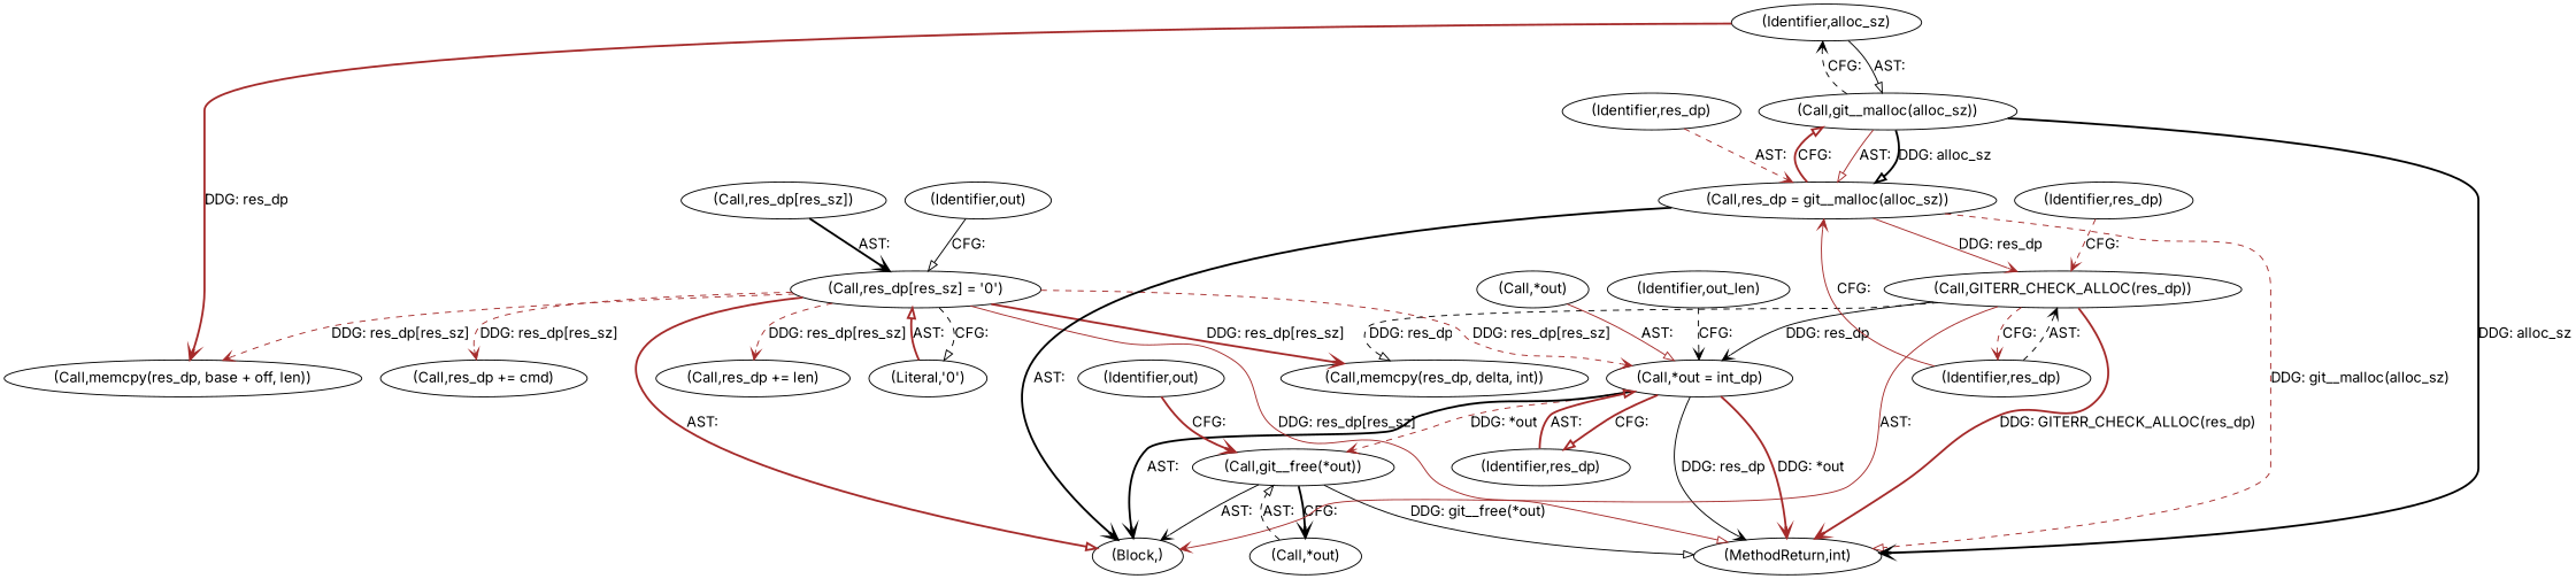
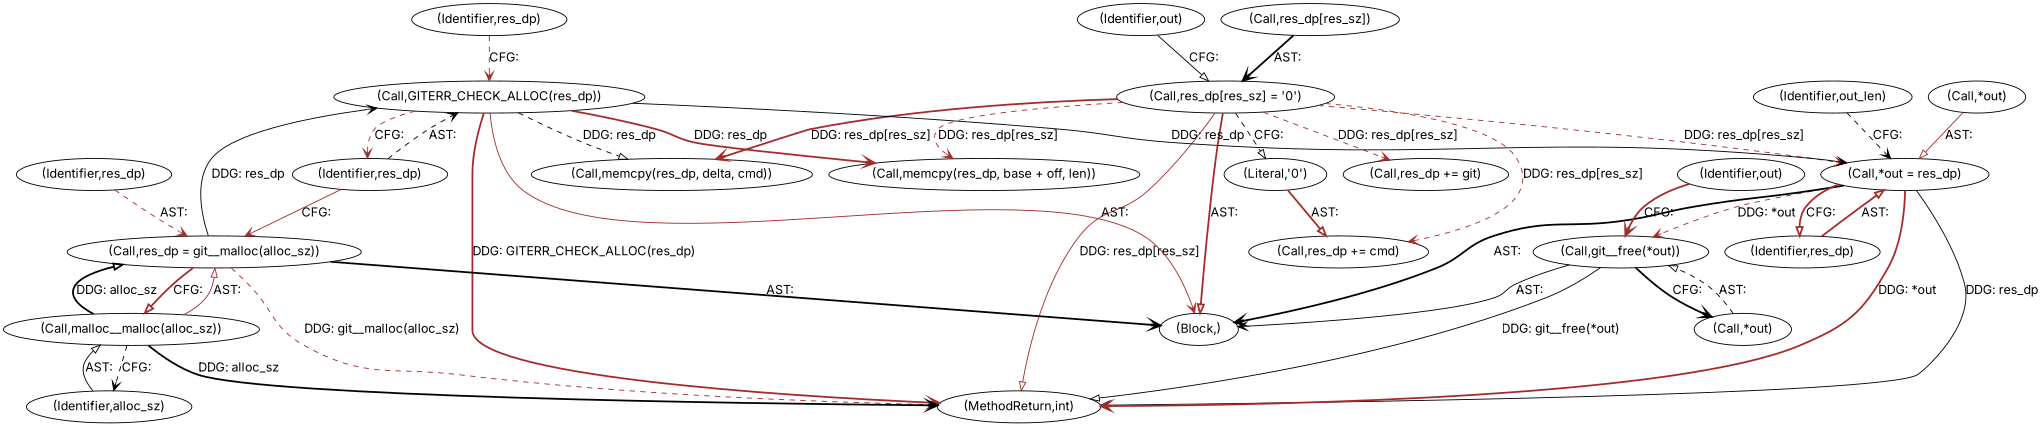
  digraph {
    fontname=Inter
    node [fontname=Inter]
    edge [arrowhead=vee color=brown fontname=Inter style=bold]
    n1 [label="(Call,git__free(*out))"]
    n2 [label="(Call,*out)"]
    n3 [label="(Block,)"]
    n4 [label="(MethodReturn,int)"]
-   n5 [label="(Call,*out = int_dp)"]
+   n5 [label="(Call,*out = res_dp)"]
    n6 [label="(Identifier,res_dp)"]
    n7 [label="(Call,res_dp[res_sz] = '\0')"]
    n8 [label="(Call,res_dp += cmd)"]
-   n9 [label="(Call,res_dp += len)"]
+   n9 [label="(Call,res_dp += git)"]
    n10 [label="(Call,memcpy(res_dp, base + off, len))"]
-   n11 [label="(Call,memcpy(res_dp, delta, int))"]
+   n11 [label="(Call,memcpy(res_dp, delta, cmd))"]
    n12 [label="(Literal,'\0')"]
    n13 [label="(Call,GITERR_CHECK_ALLOC(res_dp))"]
    n14 [label="(Identifier,res_dp)"]
    n15 [label="(Call,res_dp = git__malloc(alloc_sz))"]
-   n16 [label="(Call,git__malloc(alloc_sz))"]
+   n16 [label="(Call,malloc__malloc(alloc_sz))"]
    n17 [label="(Identifier,alloc_sz)"]
    n18 [label="(Identifier,out_len)"]
    n19 [label="(Identifier,out)"]
    n20 [label="(Call,*out)"]
    n21 [label="(Call,res_dp[res_sz])"]
    n22 [label="(Identifier,res_dp)"]
    n23 [label="(Identifier,res_dp)"]
    n24 [label="(Identifier,out)"]
    n1 -> n2 [color=black label="CFG: "]
    n1 -> n3 [color=black label="AST: " style=solid]
    n1 -> n4 [arrowhead=onormal color=black label="DDG: git__free(*out)" style=solid]
    n2 -> n1 [arrowhead=onormal color=black label="AST: " style=dashed]
    n5 -> n1 [label="DDG: *out" style=dashed]
    n5 -> n3 [color=black label="AST: "]
    n5 -> n4 [color=black label="DDG: res_dp" style=solid]
    n5 -> n4 [label="DDG: *out"]
    n5 -> n6 [arrowhead=onormal label="CFG: "]
    n6 -> n5 [arrowhead=onormal label="AST: "]
    n7 -> n3 [arrowhead=onormal label="AST: "]
    n7 -> n4 [arrowhead=onormal label="DDG: res_dp[res_sz]" style=solid]
    n7 -> n5 [label="DDG: res_dp[res_sz]" style=dashed]
    n7 -> n8 [label="DDG: res_dp[res_sz]" style=dashed]
    n7 -> n9 [label="DDG: res_dp[res_sz]" style=dashed]
    n7 -> n10 [label="DDG: res_dp[res_sz]" style=dashed]
    n7 -> n11 [label="DDG: res_dp[res_sz]"]
    n7 -> n12 [arrowhead=onormal color=black label="CFG: " style=dashed]
-   n12 -> n7 [arrowhead=onormal label="AST: "]
+   n12 -> n8 [arrowhead=onormal label="AST: "]
    n13 -> n3 [label="AST: " style=solid]
    n13 -> n4 [label="DDG: GITERR_CHECK_ALLOC(res_dp)"]
    n13 -> n5 [color=black label="DDG: res_dp" style=solid]
-   n17 -> n10 [label="DDG: res_dp"]
+   n13 -> n10 [label="DDG: res_dp"]
    n13 -> n11 [arrowhead=onormal color=black label="DDG: res_dp" style=dashed]
    n13 -> n14 [label="CFG: " style=dashed]
    n14 -> n13 [color=black label="AST: " style=dashed]
    n14 -> n15 [label="CFG: " style=solid]
    n15 -> n3 [color=black label="AST: "]
    n15 -> n4 [arrowhead=onormal label="DDG: git__malloc(alloc_sz)" style=dashed]
-   n15 -> n13 [label="DDG: res_dp" style=solid]
+   n15 -> n13 [color=black label="DDG: res_dp" style=solid]
    n15 -> n16 [arrowhead=onormal label="CFG: "]
    n16 -> n4 [color=black label="DDG: alloc_sz"]
    n16 -> n15 [arrowhead=onormal label="AST: " style=solid]
    n16 -> n15 [arrowhead=onormal color=black label="DDG: alloc_sz"]
    n16 -> n17 [color=black label="CFG: " style=dashed]
    n17 -> n16 [arrowhead=onormal color=black label="AST: " style=solid]
    n18 -> n5 [color=black label="CFG: " style=dashed]
    n19 -> n7 [arrowhead=onormal color=black label="CFG: " style=solid]
    n20 -> n5 [arrowhead=onormal label="AST: " style=solid]
    n21 -> n7 [color=black label="AST: "]
    n22 -> n13 [label="CFG: " style=dashed]
    n23 -> n15 [label="AST: " style=dashed]
    n24 -> n1 [label="CFG: "]
  }
